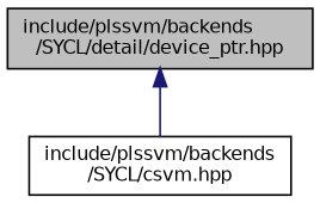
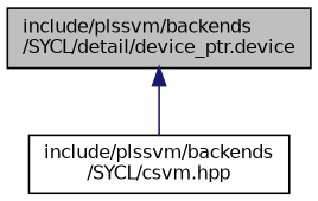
  digraph {
    node [color=black fontname=Helvetica fontsize=10 shape=record style=filled]
-   n1 [fillcolor=grey75 fontcolor=black height=0.2 label="include/plssvm/backends\l/SYCL/detail/device_ptr.hpp" width=0.4]
+   n1 [fillcolor=grey75 fontcolor=black height=0.2 label="include/plssvm/backends\l/SYCL/detail/device_ptr.device" width=0.4]
    n2 [fillcolor=white height=0.2 label="include/plssvm/backends\l/SYCL/csvm.hpp" width=0.4]
    n1 -> n2 [color=midnightblue dir=back fontname=Helvetica fontsize=10 labelfontname=Helvetica labelfontsize=10 style=solid]
  }
